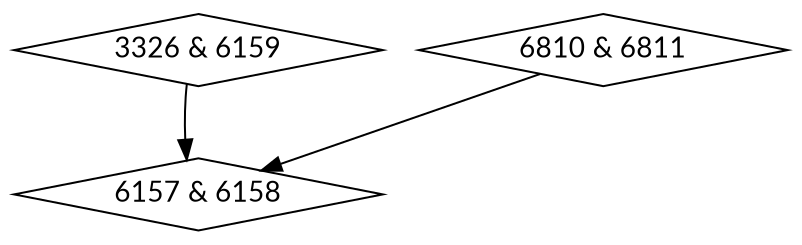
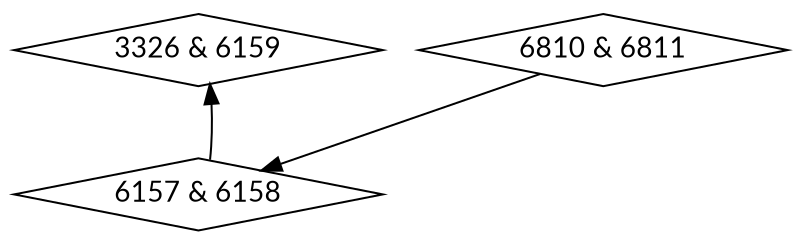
  digraph {
    fontname=Lato
    node [fontname=Lato shape=diamond]
    edge [fontname=Lato]
    n1 [label="3326 & 6159"]
    n2 [label="6157 & 6158"]
    n3 [label="6810 & 6811"]
-   n1 -> n2
+   n2 -> n1
    n3 -> n2
  }
